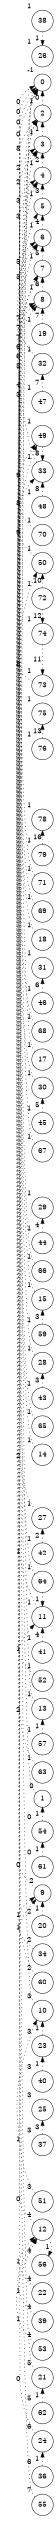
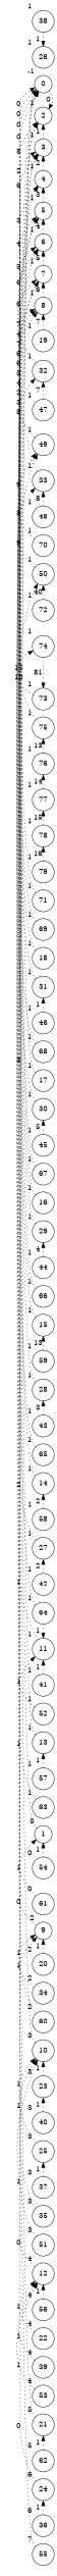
  digraph {
    forcelabels=true
    nodesep=0.2
    rankdir=LR
    node [shape=circle xlabel=1]
    edge [constraint=false style=dotted]
    0 [xlabel=-1]
    1 [xlabel=0]
    2
    3
    4
    5
    6
    7
    8
    9 [xlabel=2]
    10 [xlabel=3]
    11
    12 [xlabel=4]
    13
    14
    15
+   16
    17
    18
    19
    20 [xlabel=2]
    21 [xlabel=5]
    22 [xlabel=4]
    23 [xlabel=3]
    24 [xlabel=6]
    25 [xlabel=3]
    27
    28
    29
    30
    31
    32
    33
    34 [xlabel=2]
+   35 [xlabel=3]
    36 [xlabel=6]
    37 [xlabel=3]
    38
    26
    39 [xlabel=4]
    40 [xlabel=3]
    41
    42
    43
    44
    45
    46
    47
    48
    49
    50
    51 [xlabel=3]
    52
    53 [xlabel=4]
    54 [xlabel=0]
    55 [xlabel=7]
    56 [xlabel=4]
    57
+   58
    59
    60 [xlabel=2]
    61 [xlabel=0]
    62 [xlabel=5]
    63
    64
    65
    66
    67
    68
    69
    70
    71
    72
    73
    74
    75
    76
+   77
    78
    79
    1 -> 0 [label=0]
-   2 -> 0 [label=0]
+   0 -> 2 [label=0]
    3 -> 2 [label=1]
    4 -> 3 [label=2]
    5 -> 4 [label=3]
    6 -> 5 [label=4]
    7 -> 6 [label=5]
    8 -> 7 [label=6]
    9 -> 0 [label=0]
    10 -> 0 [label=0]
    11 -> 2 [label=1]
    12 -> 0 [label=0]
    13 -> 2 [label=8]
-   14 -> 3 [label=2]
+   14 -> 3 [label=6]
    15 -> 4 [label=3]
-   17 -> 6 [label=5]
+   16 -> 5 [label=4]
+   17 -> 6 [label=6]
    18 -> 7 [label=6]
    19 -> 8 [label=7]
    20 -> 9 [label=1]
    21 -> 0 [label=0]
    22 -> 12 [label=1]
    23 -> 10 [label=1]
    24 -> 0 [label=0]
+   25 -> 10 [label=1]
    27 -> 3 [label=2]
    28 -> 4 [label=3]
+   29 -> 5 [label=4]
    30 -> 6 [label=5]
-   32 -> 8 [label=7]
+   31 -> 7 [label=6]
+   32 -> 8 [label=4]
    33 -> 8 [label=7]
    34 -> 9 [label=1]
+   35 -> 10 [label=1]
    36 -> 24 [label=1]
-   37 -> 25 [label=3]
+   37 -> 25 [label=1]
    38 -> 26 [label=1]
    39 -> 12 [label=1]
    40 -> 23 [label=1]
-   41 -> 11 [label=4]
+   41 -> 11 [label=1]
    42 -> 27 [label=2]
    43 -> 28 [label=3]
    44 -> 29 [label=4]
    45 -> 30 [label=5]
-   46 -> 31 [label=6]
+   46 -> 31 [label=1]
    47 -> 32 [label=7]
    48 -> 33 [label=8]
-   49 -> 33 [label=8]
+   49 -> 32 [label=8]
    50 -> 49 [label=9]
    51 -> 10 [label=1]
    52 -> 11 [label=1]
    53 -> 12 [label=1]
    54 -> 1 [label=1]
    55 -> 0 [label=0]
-   12 -> 56 [label=1]
+   56 -> 12 [label=1]
    57 -> 13 [label=1]
-   59 -> 15 [label=3]
+   58 -> 14 [label=2]
+   59 -> 15 [label=13]
    60 -> 9 [label=1]
-   61 -> 54 [label=1]
+   61 -> 1 [label=1]
    62 -> 21 [label=1]
-   63 -> 2 [label=2]
+   63 -> 2 [label=1]
    64 -> 3 [label=2]
    64 -> 11 [label=1]
-   65 -> 4 [label=3]
-   66 -> 5 [label=4]
+   65 -> 3 [label=3]
+   66 -> 5 [label=2]
    67 -> 6 [label=5]
    68 -> 7 [label=6]
    69 -> 8 [label=7]
    70 -> 33 [label=8]
    71 -> 49 [label=9]
-   72 -> 50 [label=10]
-   73 -> 50 [label=8]
-   74 -> 73 [label=11]
-   72 -> 74 [label=12]
+   72 -> 50 [label=40]
+   73 -> 50 [label=10]
+   74 -> 73 [label=81]
+   75 -> 74 [label=12]
    76 -> 75 [label=13]
+   77 -> 76 [label=14]
+   78 -> 77 [label=15]
    79 -> 78 [label=16]
  }
